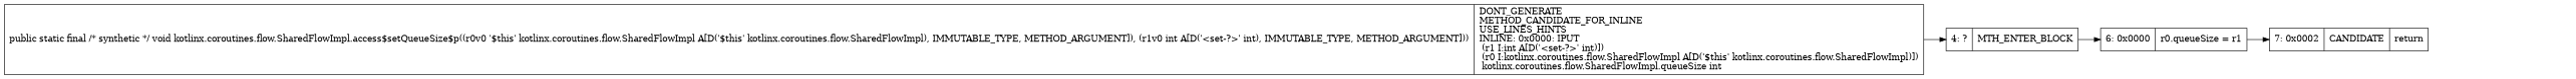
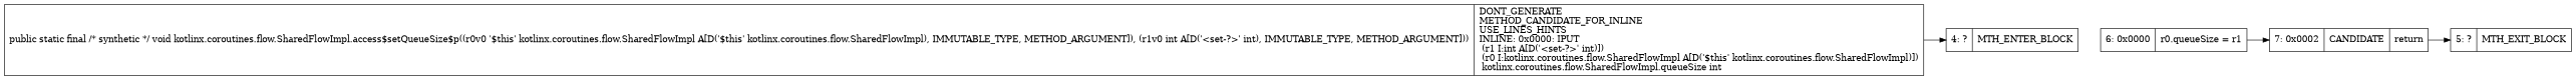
  digraph {
    rankdir=LR
    node [shape=record]
    n1 [label="{4\:\ ?|MTH_ENTER_BLOCK\l}"]
    n2 [label="{6\:\ 0x0000|r0.queueSize = r1\l}"]
    n3 [label="{7\:\ 0x0002|CANDIDATE\l|return\l}"]
+   n4 [label="{5\:\ ?|MTH_EXIT_BLOCK\l}"]
    n5 [label="{public static final \/* synthetic *\/ void kotlinx.coroutines.flow.SharedFlowImpl.access$setQueueSize$p((r0v0 '$this' kotlinx.coroutines.flow.SharedFlowImpl A[D('$this' kotlinx.coroutines.flow.SharedFlowImpl), IMMUTABLE_TYPE, METHOD_ARGUMENT]), (r1v0 int A[D('\<set\-?\>' int), IMMUTABLE_TYPE, METHOD_ARGUMENT]))  | DONT_GENERATE\lMETHOD_CANDIDATE_FOR_INLINE\lUSE_LINES_HINTS\lINLINE: 0x0000: IPUT  \l  (r1 I:int A[D('\<set\-?\>' int)])\l  (r0 I:kotlinx.coroutines.flow.SharedFlowImpl A[D('$this' kotlinx.coroutines.flow.SharedFlowImpl)])\l kotlinx.coroutines.flow.SharedFlowImpl.queueSize int\l}"]
-   n1 -> n2
    n2 -> n3
+   n3 -> n4
    n5 -> n1
  }
